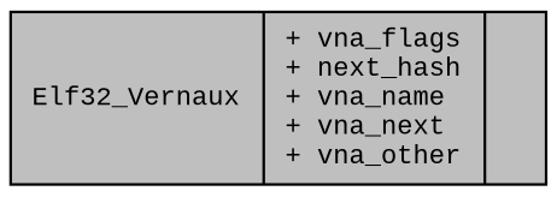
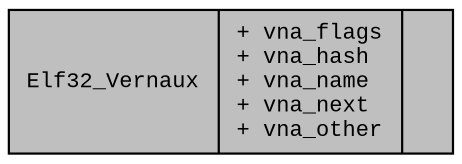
  digraph {
    rankdir=LR
    fontname="Liberation Mono"
-   n1 [color=black fillcolor=grey75 fontcolor=black fontname="Liberation Mono" fontsize=10 height=0.2 label="{Elf32_Vernaux\n|+ vna_flags\l+ next_hash\l+ vna_name\l+ vna_next\l+ vna_other\l|}" shape=record style=filled width=0.4]
+   n1 [color=black fillcolor=grey75 fontcolor=black fontname="Liberation Mono" fontsize=10 height=0.2 label="{Elf32_Vernaux\n|+ vna_flags\l+ vna_hash\l+ vna_name\l+ vna_next\l+ vna_other\l|}" shape=record style=filled width=0.4]
  }
